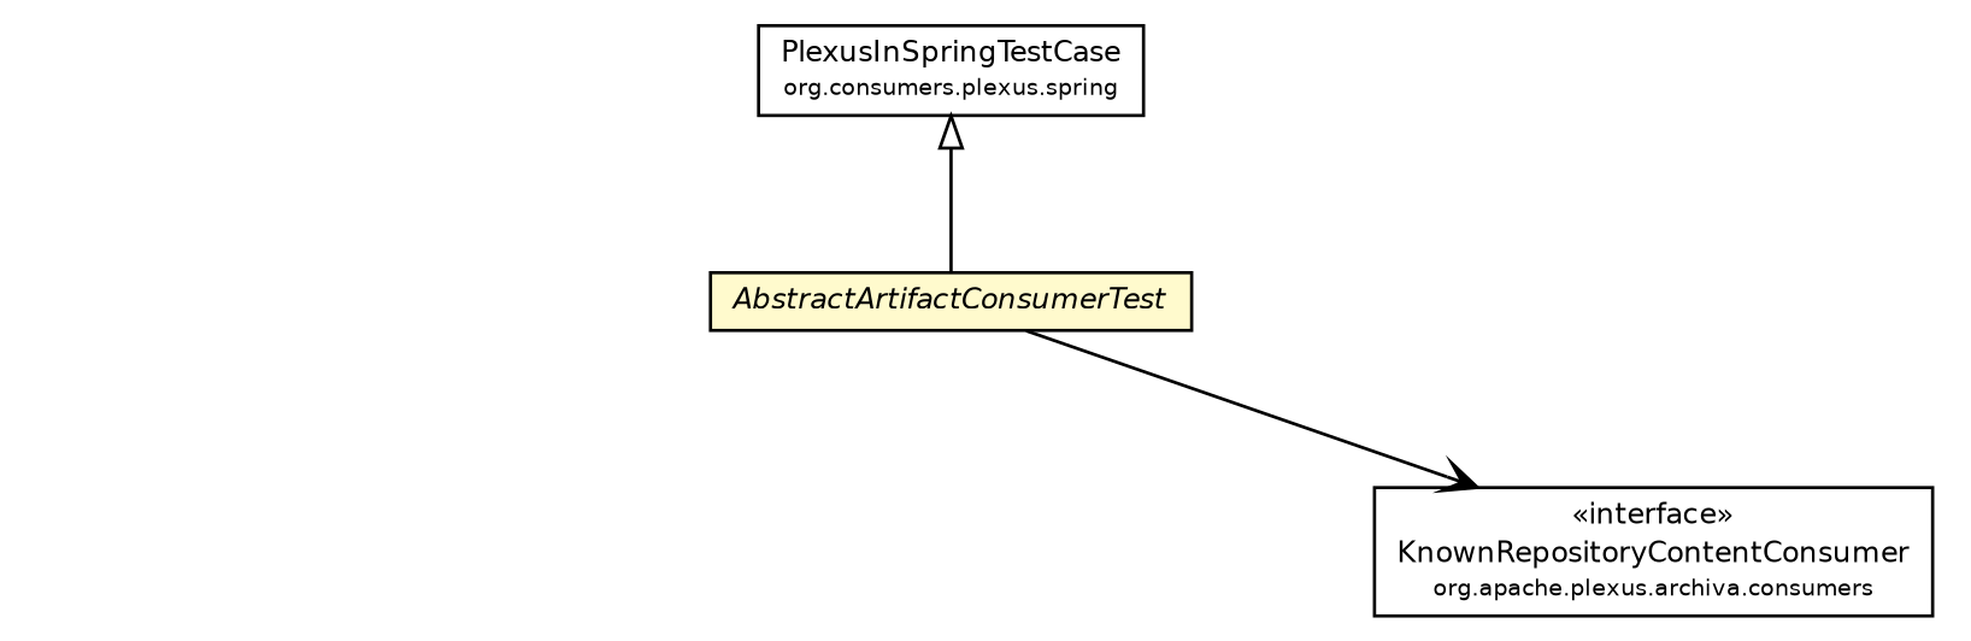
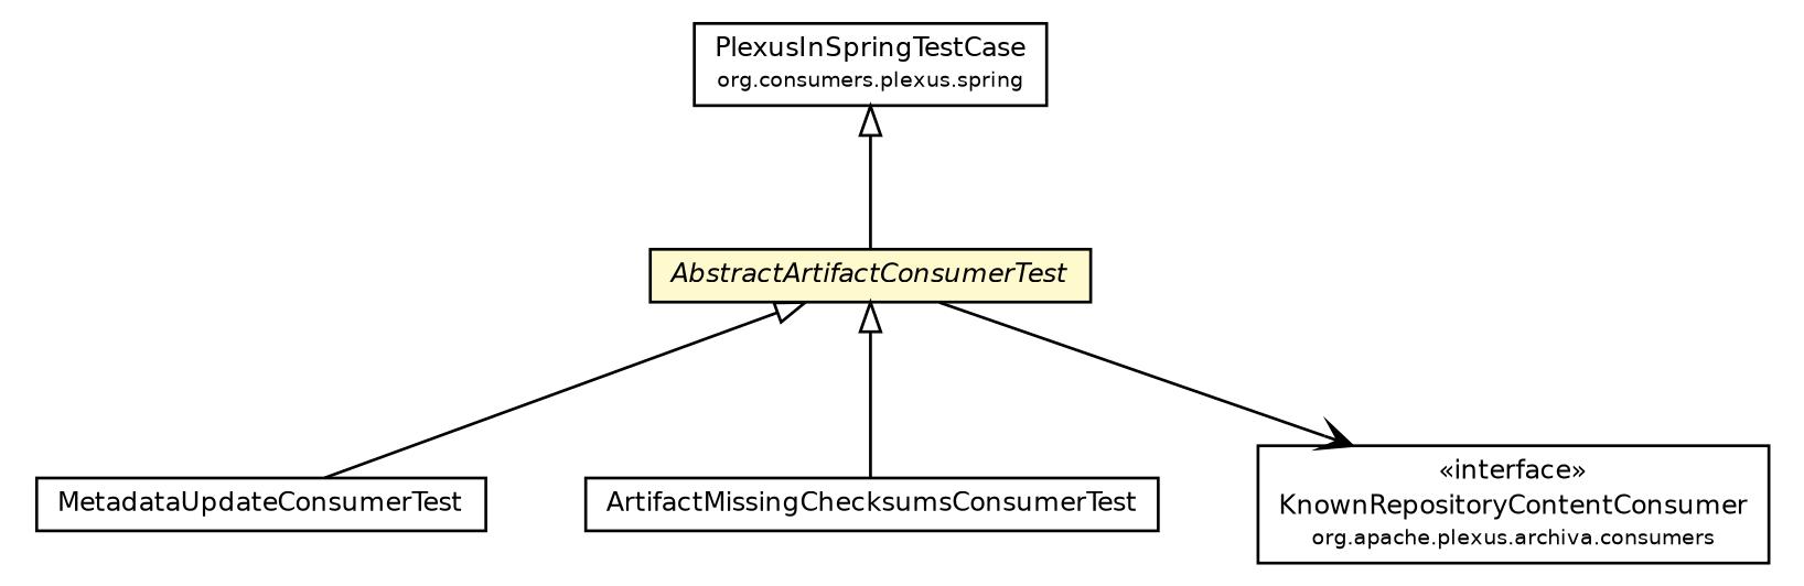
  digraph {
    fontname="DejaVu Sans"
    node [fontcolor=black fontname="DejaVu Sans" fontsize=9.0 shape=plaintext]
    edge [arrowtail=empty dir=back fontname="DejaVu Sans" fontsize=10 headport=p labelfontname=Helvetica labelfontsize=10 tailport=p]
+   n1 [label=<<table border="0" cellborder="1" cellspacing="0" cellpadding="2" port="p" href="./MetadataUpdateConsumerTest.html"> 		<tr><td><table border="0" cellspacing="0" cellpadding="1"> 			<tr><td> MetadataUpdateConsumerTest </td></tr> 		</table></td></tr> 		</table>>]
+   n2 [label=<<table border="0" cellborder="1" cellspacing="0" cellpadding="2" port="p" href="./ArtifactMissingChecksumsConsumerTest.html"> 		<tr><td><table border="0" cellspacing="0" cellpadding="1"> 			<tr><td> ArtifactMissingChecksumsConsumerTest </td></tr> 		</table></td></tr> 		</table>>]
    n3 [label=<<table border="0" cellborder="1" cellspacing="0" cellpadding="2" port="p" bgcolor="lemonChiffon" href="./AbstractArtifactConsumerTest.html"> 		<tr><td><table border="0" cellspacing="0" cellpadding="1"> 			<tr><td><font face="Helvetica-Oblique"> AbstractArtifactConsumerTest </font></td></tr> 		</table></td></tr> 		</table>>]
    n4 [label=<<table border="0" cellborder="1" cellspacing="0" cellpadding="2" port="p" href="http://java.sun.com/j2se/1.4.2/docs/api/org/apache/maven/archiva/consumers/KnownRepositoryContentConsumer.html"> 		<tr><td><table border="0" cellspacing="0" cellpadding="1"> 			<tr><td> &laquo;interface&raquo; </td></tr> 			<tr><td> KnownRepositoryContentConsumer </td></tr> 			<tr><td><font point-size="7.0"> org.apache.plexus.archiva.consumers </font></td></tr> 		</table></td></tr> 		</table>>]
    n5 [label=<<table border="0" cellborder="1" cellspacing="0" cellpadding="2" port="p" href="http://java.sun.com/j2se/1.4.2/docs/api/org/codehaus/plexus/spring/PlexusInSpringTestCase.html"> 		<tr><td><table border="0" cellspacing="0" cellpadding="1"> 			<tr><td> PlexusInSpringTestCase </td></tr> 			<tr><td><font point-size="7.0"> org.consumers.plexus.spring </font></td></tr> 		</table></td></tr> 		</table>>]
+   n3 -> n1
+   n3 -> n2
    n3 -> n4 [arrowhead=open color=black fontcolor=black fontsize=10.0 arrowtail="" dir=""]
    n5 -> n3
  }
